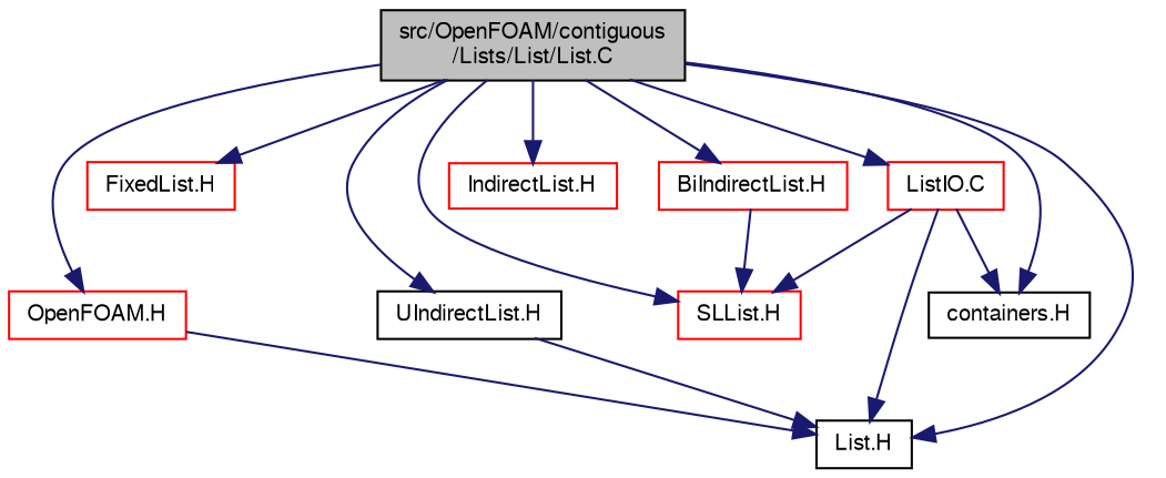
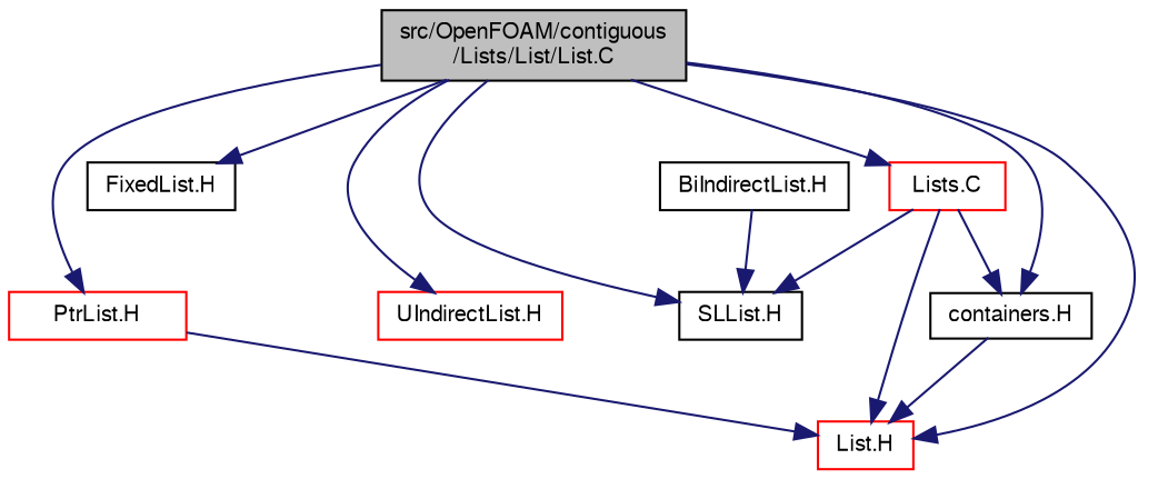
  digraph {
    node [color=red fontname=FreeSans fontsize=10 shape=record]
    edge [color=midnightblue fontname=FreeSans fontsize=10 labelfontname=FreeSans labelfontsize=10 style=solid]
    n1 [color=black fillcolor=grey75 fontcolor=black height=0.2 label="src/OpenFOAM/contiguous\l/Lists/List/List.C" style=filled width=0.4]
-   n2 [color=black height=0.2 label="List.H" width=0.4]
-   n3 [height=0.2 label="FixedList.H" width=0.4]
-   n4 [height=0.2 label="OpenFOAM.H" width=0.4]
-   n5 [height=0.2 label="SLList.H" width=0.4]
-   n6 [height=0.2 label="IndirectList.H" width=0.4]
-   n7 [color=black height=0.2 label="UIndirectList.H" width=0.4]
-   n8 [height=0.2 label="BiIndirectList.H" width=0.4]
+   n2 [height=0.2 label="List.H" width=0.4]
+   n3 [color=black height=0.2 label="FixedList.H" width=0.4]
+   n4 [height=0.2 label="PtrList.H" width=0.4]
+   n5 [color=black height=0.2 label="SLList.H" width=0.4]
+   n7 [height=0.2 label="UIndirectList.H" width=0.4]
+   n8 [color=black height=0.2 label="BiIndirectList.H" width=0.4]
    n9 [color=black height=0.2 label="containers.H" width=0.4]
-   n10 [height=0.2 label="ListIO.C" width=0.4]
+   n10 [height=0.2 label="Lists.C" width=0.4]
    n1 -> n2
    n1 -> n3
    n1 -> n4
    n1 -> n5
-   n1 -> n6
    n1 -> n7
-   n1 -> n8
    n1 -> n9
    n1 -> n10
    n4 -> n2
-   n7 -> n2
+   n9 -> n2
    n8 -> n5
    n10 -> n2
    n10 -> n5
    n10 -> n9
  }
